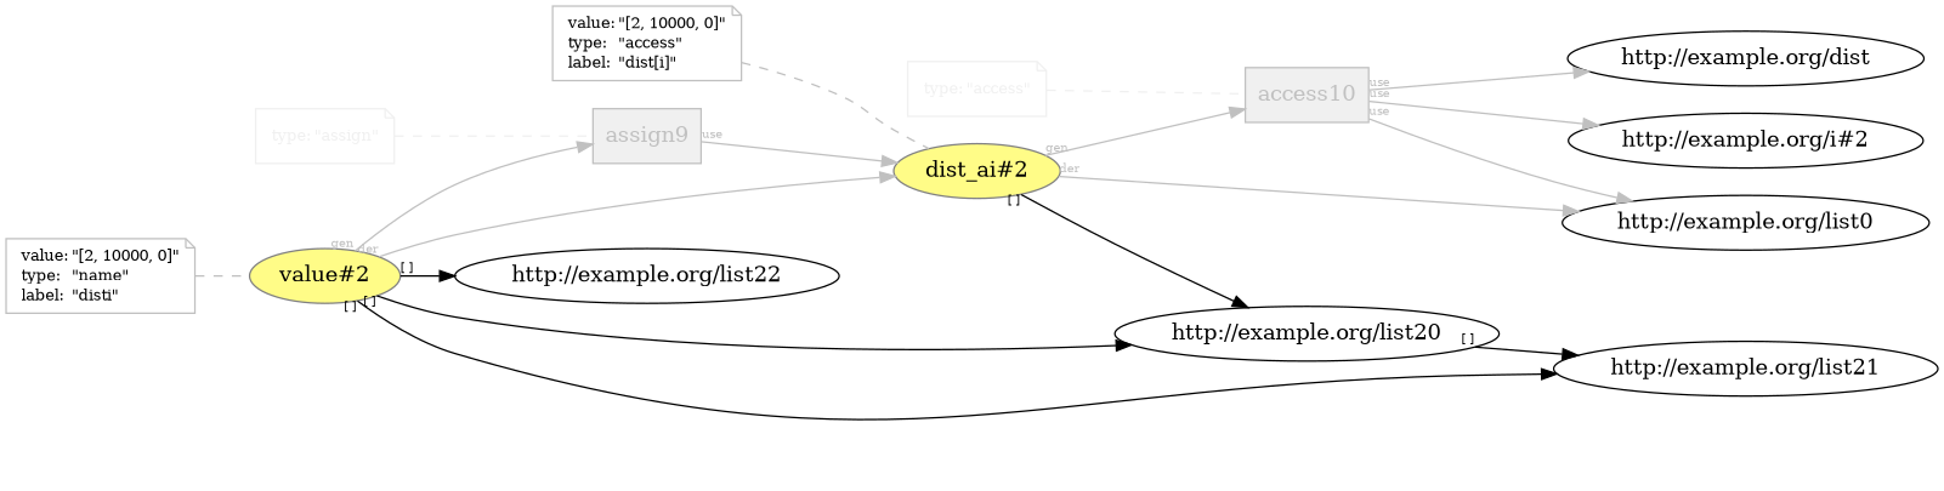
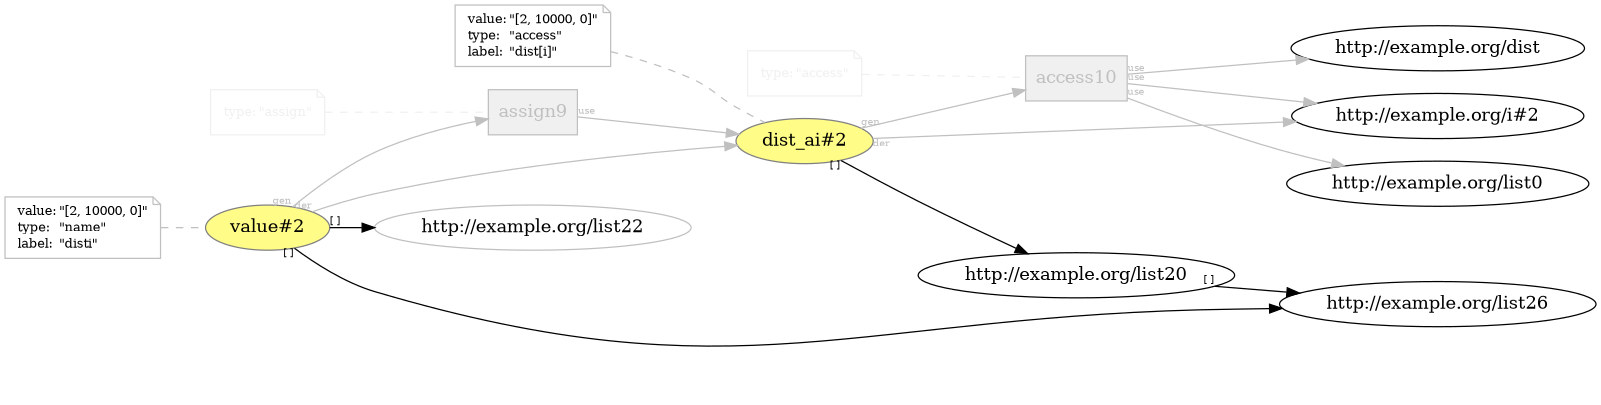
  digraph {
    rankdir=LR
    edge [color=gray labelangle=60.0 labeldistance=1.5 labelfontsize=8 rotation=20 taillabel="[ ]"]
    n1 [color="#808080" fillcolor="#FFFC87" label="dist_ai#2" style=filled]
    "http://example.org/list20"
    n3 [color=gray fillcolor="#F0F0F0" fontcolor=gray label=access10 shape=polygon sides=4 style=filled]
    n4 [label="http://example.org/list0"]
-   "http://example.org/list21"
+   "http://example.org/list21" [label="http://example.org/list26"]
    "http://example.org/dist"
    "http://example.org/i#2"
    n8 [color=gray fontcolor=black fontsize=10 label=<<TABLE cellpadding="0" border="0"> 	<TR> 	    <TD align="left">value:</TD> 	    <TD align="left">&quot;[2, 10000, 0]&quot;</TD> 	</TR> 	<TR> 	    <TD align="left">type:</TD> 	    <TD align="left">&quot;access&quot;</TD> 	</TR> 	<TR> 	    <TD align="left">label:</TD> 	    <TD align="left">&quot;dist[i]&quot;</TD> 	</TR> </TABLE>> shape=note]
    n9 [color="#F0F0F0" fontcolor=black fontsize=10 label=<<TABLE cellpadding="0" border="0"> 	<TR> 	    <TD align="left"><font color="#F0F0F0">type:</font></TD> 	    <TD align="left"><font color="#F0F0F0">&quot;access&quot;</font></TD> 	</TR> </TABLE>> shape=note]
    n10 [color="#808080" fillcolor="#FFFC87" label="value#2" style=filled]
-   "http://example.org/list22"
+   "http://example.org/list22" [color=gray]
    n12 [color=gray fillcolor="#F0F0F0" fontcolor=gray label=assign9 shape=polygon sides=4 style=filled]
    n13 [color=gray fontcolor=black fontsize=10 label=<<TABLE cellpadding="0" border="0"> 	<TR> 	    <TD align="left">value:</TD> 	    <TD align="left">&quot;[2, 10000, 0]&quot;</TD> 	</TR> 	<TR> 	    <TD align="left">type:</TD> 	    <TD align="left">&quot;name&quot;</TD> 	</TR> 	<TR> 	    <TD align="left">label:</TD> 	    <TD align="left">&quot;disti&quot;</TD> 	</TR> </TABLE>> shape=note]
    n14 [color="#F0F0F0" fontcolor=black fontsize=10 label=<<TABLE cellpadding="0" border="0"> 	<TR> 	    <TD align="left"><font color="#F0F0F0">type:</font></TD> 	    <TD align="left"><font color="#F0F0F0">&quot;assign&quot;</font></TD> 	</TR> </TABLE>> shape=note]
    n1 -> "http://example.org/list20" [color=black]
    n1 -> n3 [fontcolor=gray taillabel=gen]
-   n1 -> n4 [fontcolor=gray taillabel=der]
+   n1 -> "http://example.org/i#2" [fontcolor=gray taillabel=der]
    "http://example.org/list20" -> "http://example.org/list21" [color=black]
    n3 -> n4 [fontcolor=gray taillabel=use]
    n3 -> "http://example.org/dist" [fontcolor=gray taillabel=use]
    n3 -> "http://example.org/i#2" [fontcolor=gray taillabel=use]
    n8 -> n1 [arrowhead=none style=dashed labelangle="" labeldistance="" labelfontsize="" rotation="" taillabel=""]
    n9 -> n3 [arrowhead=none color="#F0F0F0" style=dashed labelangle="" labeldistance="" labelfontsize="" rotation="" taillabel=""]
    n10 -> n1 [fontcolor=gray taillabel=der]
-   n10 -> "http://example.org/list20" [color=black]
    n10 -> "http://example.org/list21" [color=black]
    n10 -> "http://example.org/list22" [color=black]
    n10 -> n12 [fontcolor=gray taillabel=gen]
    n12 -> n1 [fontcolor=gray taillabel=use]
    n13 -> n10 [arrowhead=none style=dashed labelangle="" labeldistance="" labelfontsize="" rotation="" taillabel=""]
    n14 -> n12 [arrowhead=none color="#F0F0F0" style=dashed labelangle="" labeldistance="" labelfontsize="" rotation="" taillabel=""]
  }
